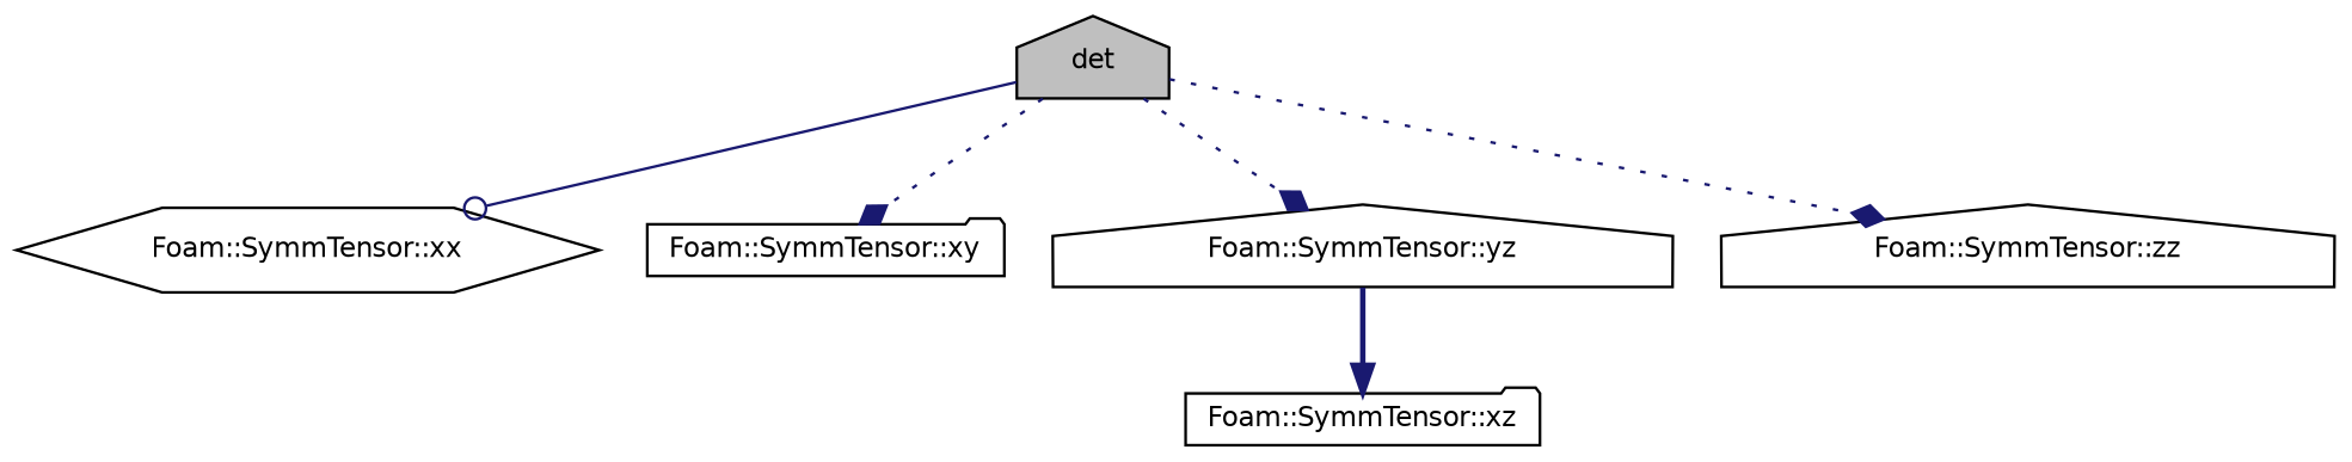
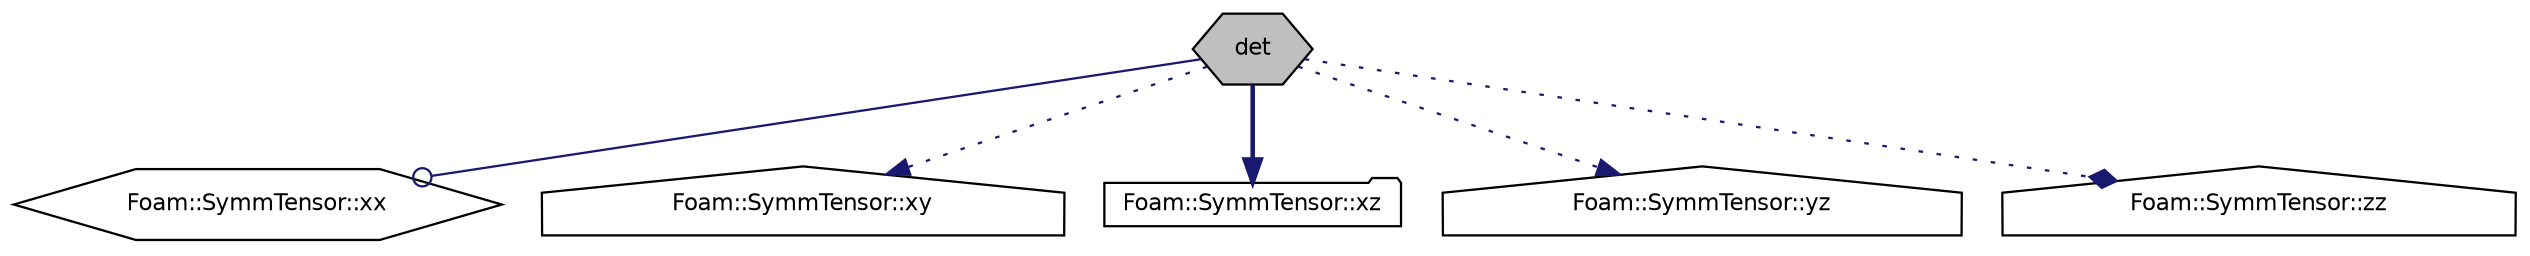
  digraph {
    rankdir=TB
    node [color=black fontname=Helvetica fontsize=10 shape=hexagon]
    edge [arrowhead=normal color=midnightblue fontname=Helvetica fontsize=10 labelfontname=Helvetica labelfontsize=10 style=dotted]
-   n1 [fillcolor=grey75 fontcolor=black height=0.2 label=det shape=house style=filled width=0.4]
+   n1 [fillcolor=grey75 fontcolor=black height=0.2 label=det style=filled width=0.4]
    n2 [height=0.2 label="Foam::SymmTensor::xx" width=0.4]
-   n3 [height=0.2 label="Foam::SymmTensor::xy" shape=folder width=0.4]
+   n3 [height=0.2 label="Foam::SymmTensor::xy" shape=house width=0.4]
    n4 [height=0.2 label="Foam::SymmTensor::xz" shape=folder width=0.4]
    n5 [height=0.2 label="Foam::SymmTensor::yz" shape=house width=0.4]
    n6 [height=0.2 label="Foam::SymmTensor::zz" shape=house width=0.4]
    n1 -> n2 [arrowhead=odot style=solid]
-   n1 -> n3 [arrowhead=diamond]
-   n5 -> n4 [style=bold]
-   n1 -> n5 [arrowhead=diamond]
+   n1 -> n3
+   n1 -> n4 [style=bold]
+   n1 -> n5
    n1 -> n6 [arrowhead=diamond]
  }
